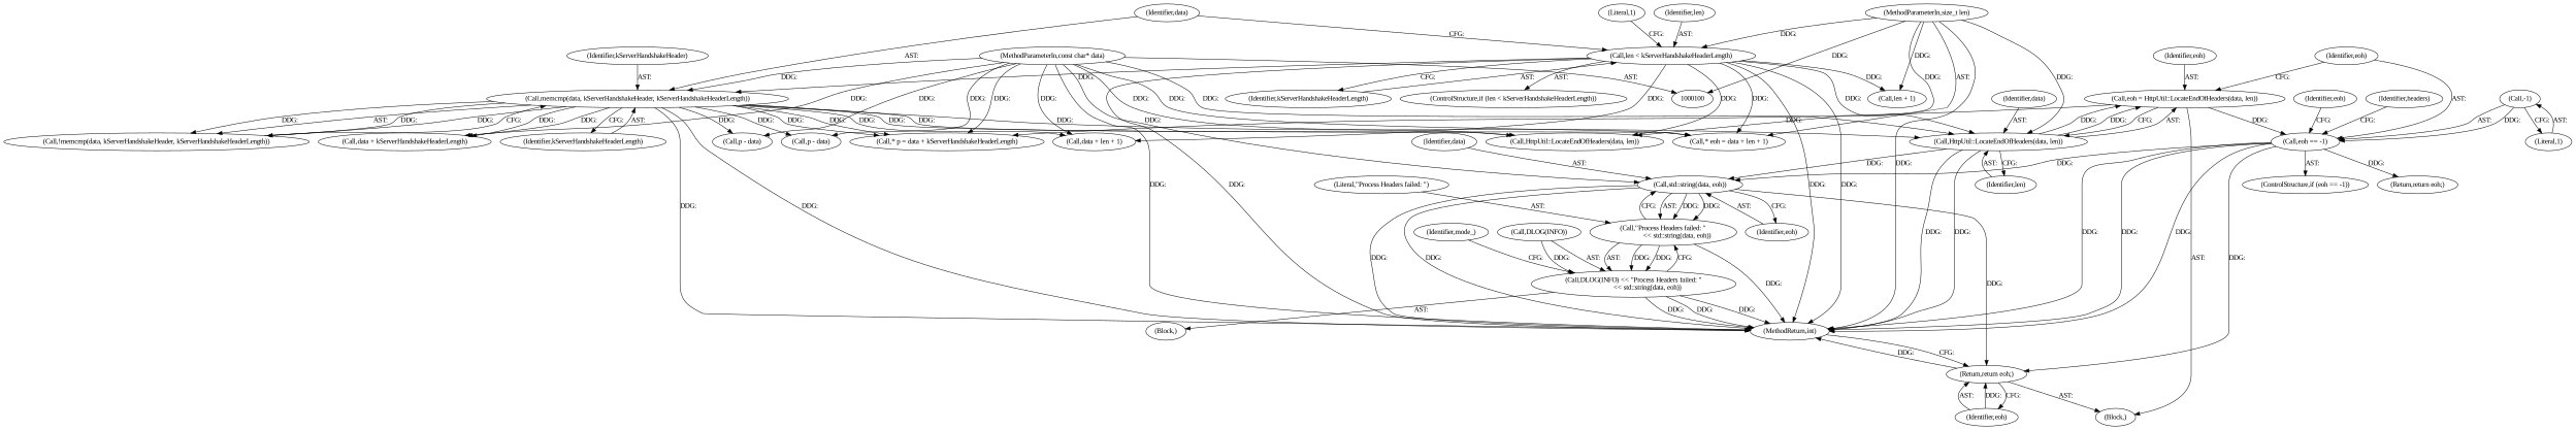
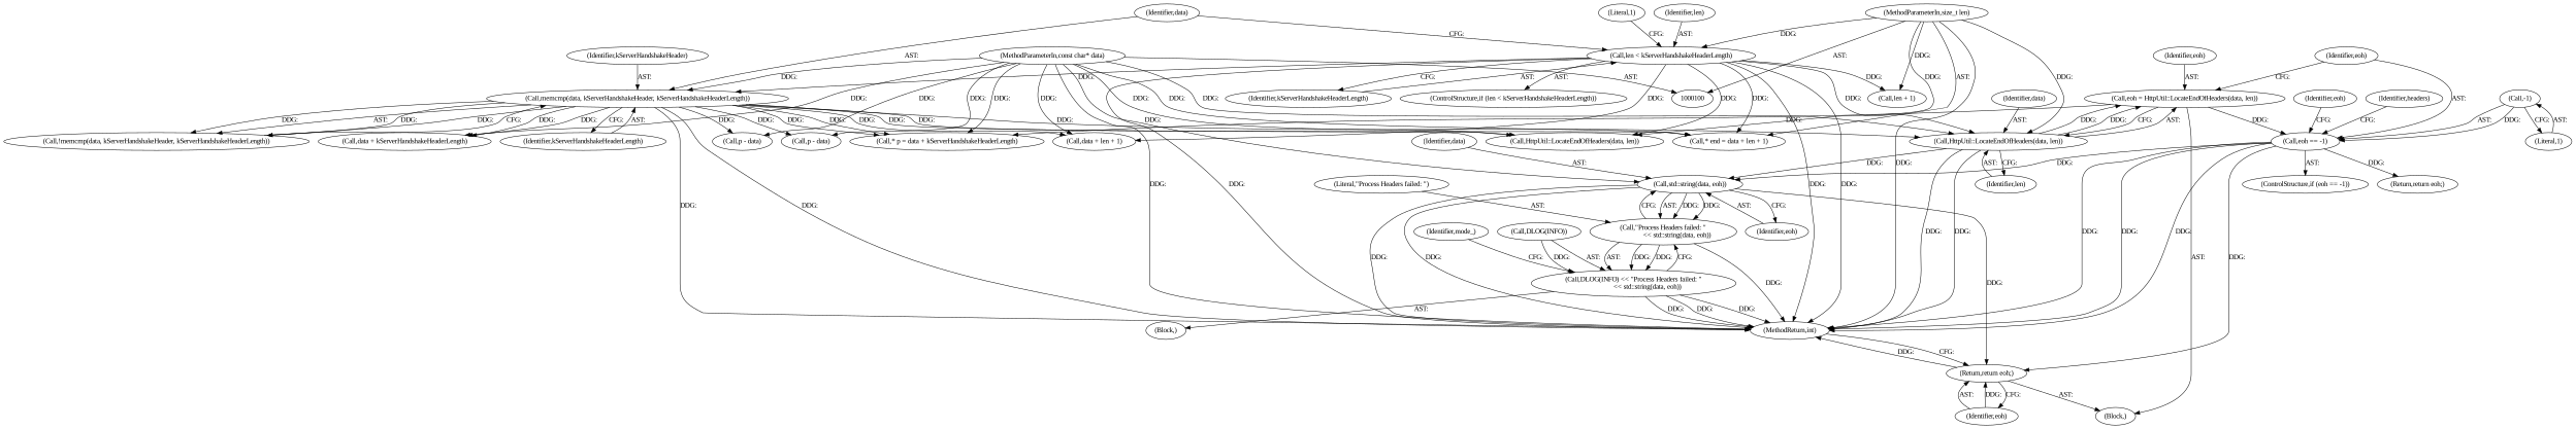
  digraph {
    fontname="Liberation Serif"
    node [fontname="Liberation Serif"]
    edge [fontname="Liberation Serif"]
    n1 [label="(Call,std::string(data, eoh))"]
    n2 [label="(Call,\"Process Headers failed: \"\n               << std::string(data, eoh))"]
    n3 [label="(Return,return eoh;)"]
    n4 [label="(Identifier,eoh)"]
    n5 [label="(MethodReturn,int)"]
    n6 [label="(Call,DLOG(INFO) << \"Process Headers failed: \"\n               << std::string(data, eoh))"]
    n7 [label="(Block,)"]
    n8 [label="(Identifier,eoh)"]
    n9 [label="(Call,HttpUtil::LocateEndOfHeaders(data, len))"]
    n10 [label="(Call,eoh = HttpUtil::LocateEndOfHeaders(data, len))"]
    n11 [label="(Identifier,len)"]
    n12 [label="(Call,* p = data + kServerHandshakeHeaderLength)"]
    n13 [label="(Call,eoh == -1)"]
    n14 [label="(MethodParameterIn,const char* data)"]
    n15 [label="(Call,memcmp(data, kServerHandshakeHeader, kServerHandshakeHeaderLength))"]
    n16 [label="(Call,data + kServerHandshakeHeaderLength)"]
    n17 [label="(Call,data + len + 1)"]
    n18 [label="(Call,HttpUtil::LocateEndOfHeaders(data, len))"]
    n19 [label="(Call,p - data)"]
    n20 [label="(Call,p - data)"]
-   n21 [label="(Call,* eoh = data + len + 1)"]
+   n21 [label="(Call,* end = data + len + 1)"]
    1000100
    n23 [label="(Identifier,kServerHandshakeHeaderLength)"]
    n24 [label="(Call,!memcmp(data, kServerHandshakeHeader, kServerHandshakeHeaderLength))"]
    n25 [label="(Call,len < kServerHandshakeHeaderLength)"]
    n26 [label="(Call,len + 1)"]
    n27 [label="(Identifier,kServerHandshakeHeaderLength)"]
    n28 [label="(ControlStructure,if (len < kServerHandshakeHeaderLength))"]
    n29 [label="(MethodParameterIn,size_t len)"]
    n30 [label="(ControlStructure,if (eoh == -1))"]
    n31 [label="(Return,return eoh;)"]
    n32 [label="(Call,-1)"]
    n33 [label="(Literal,1)"]
    n34 [label="(Block,)"]
    n35 [label="(Identifier,eoh)"]
    n36 [label="(Identifier,data)"]
    n37 [label="(Call,DLOG(INFO))"]
    n38 [label="(Literal,1)"]
    n39 [label="(Identifier,len)"]
    n40 [label="(Identifier,eoh)"]
    n41 [label="(Identifier,data)"]
    n42 [label="(Literal,\"Process Headers failed: \")"]
    n43 [label="(Identifier,kServerHandshakeHeader)"]
    n44 [label="(Identifier,headers)"]
    n45 [label="(Identifier,eoh)"]
    n46 [label="(Identifier,data)"]
    n47 [label="(Identifier,mode_)"]
    n1 -> n2 [label="AST: "]
    n1 -> n2 [label="DDG: "]
    n1 -> n2 [label="DDG: "]
    n1 -> n3 [label="DDG: "]
    n1 -> n4 [label="CFG: "]
    n1 -> n5 [label="DDG: "]
    n1 -> n5 [label="DDG: "]
    n2 -> n1 [label="CFG: "]
    n2 -> n5 [label="DDG: "]
    n2 -> n6 [label="AST: "]
    n2 -> n6 [label="DDG: "]
    n2 -> n6 [label="DDG: "]
    n3 -> n5 [label="DDG: "]
    n3 -> n7 [label="AST: "]
    n3 -> n8 [label="CFG: "]
    n4 -> n1 [label="AST: "]
    n5 -> n3 [label="CFG: "]
    n6 -> n2 [label="CFG: "]
    n6 -> n5 [label="DDG: "]
    n6 -> n5 [label="DDG: "]
    n6 -> n5 [label="DDG: "]
    n6 -> n34 [label="AST: "]
    n8 -> n3 [label="AST: "]
    n8 -> n3 [label="DDG: "]
    n9 -> n1 [label="DDG: "]
    n9 -> n5 [label="DDG: "]
    n9 -> n5 [label="DDG: "]
    n9 -> n10 [label="AST: "]
    n9 -> n10 [label="DDG: "]
    n9 -> n10 [label="DDG: "]
    n9 -> n11 [label="CFG: "]
    n10 -> n7 [label="AST: "]
    n10 -> n9 [label="CFG: "]
    n10 -> n12 [label="DDG: "]
    n10 -> n13 [label="DDG: "]
    n11 -> n9 [label="AST: "]
    n13 -> n1 [label="DDG: "]
    n13 -> n3 [label="DDG: "]
    n13 -> n5 [label="DDG: "]
    n13 -> n5 [label="DDG: "]
    n13 -> n5 [label="DDG: "]
    n13 -> n30 [label="AST: "]
    n13 -> n31 [label="DDG: "]
    n14 -> n1 [label="DDG: "]
    n14 -> n5 [label="DDG: "]
    n14 -> n9 [label="DDG: "]
    n14 -> n12 [label="DDG: "]
    n14 -> n15 [label="DDG: "]
    n14 -> n16 [label="DDG: "]
    n14 -> n17 [label="DDG: "]
    n14 -> n18 [label="DDG: "]
    n14 -> n19 [label="DDG: "]
    n14 -> n20 [label="DDG: "]
    n14 -> n21 [label="DDG: "]
    n14 -> 1000100 [label="AST: "]
    n15 -> n5 [label="DDG: "]
    n15 -> n5 [label="DDG: "]
    n15 -> n9 [label="DDG: "]
    n15 -> n12 [label="DDG: "]
    n15 -> n12 [label="DDG: "]
    n15 -> n16 [label="DDG: "]
    n15 -> n16 [label="DDG: "]
    n15 -> n17 [label="DDG: "]
    n15 -> n18 [label="DDG: "]
    n15 -> n19 [label="DDG: "]
    n15 -> n20 [label="DDG: "]
    n15 -> n21 [label="DDG: "]
    n15 -> n23 [label="CFG: "]
    n15 -> n24 [label="AST: "]
    n15 -> n24 [label="DDG: "]
    n15 -> n24 [label="DDG: "]
    n15 -> n24 [label="DDG: "]
    n23 -> n15 [label="AST: "]
    n24 -> n15 [label="CFG: "]
    n25 -> n5 [label="DDG: "]
    n25 -> n5 [label="DDG: "]
    n25 -> n5 [label="DDG: "]
    n25 -> n9 [label="DDG: "]
    n25 -> n15 [label="DDG: "]
    n25 -> n17 [label="DDG: "]
    n25 -> n18 [label="DDG: "]
    n25 -> n21 [label="DDG: "]
    n25 -> n26 [label="DDG: "]
    n25 -> n27 [label="CFG: "]
    n25 -> n28 [label="AST: "]
    n27 -> n25 [label="AST: "]
    n29 -> n5 [label="DDG: "]
    n29 -> n9 [label="DDG: "]
    n29 -> n18 [label="DDG: "]
    n29 -> n21 [label="AST: "]
-   n29 -> 1000100 [label="DDG: "]
+   n29 -> 1000100 [label="AST: "]
    n29 -> n25 [label="DDG: "]
    n29 -> n26 [label="DDG: "]
    n32 -> n13 [label="AST: "]
    n32 -> n13 [label="DDG: "]
    n32 -> n33 [label="CFG: "]
    n33 -> n32 [label="AST: "]
    n35 -> n10 [label="CFG: "]
    n35 -> n13 [label="AST: "]
    n36 -> n15 [label="AST: "]
    n36 -> n25 [label="CFG: "]
    n37 -> n6 [label="AST: "]
    n37 -> n6 [label="DDG: "]
    n38 -> n25 [label="CFG: "]
    n39 -> n25 [label="AST: "]
    n40 -> n13 [label="CFG: "]
    n41 -> n9 [label="AST: "]
    n42 -> n2 [label="AST: "]
    n43 -> n15 [label="AST: "]
    n44 -> n13 [label="CFG: "]
    n45 -> n10 [label="AST: "]
    n46 -> n1 [label="AST: "]
    n47 -> n6 [label="CFG: "]
  }
